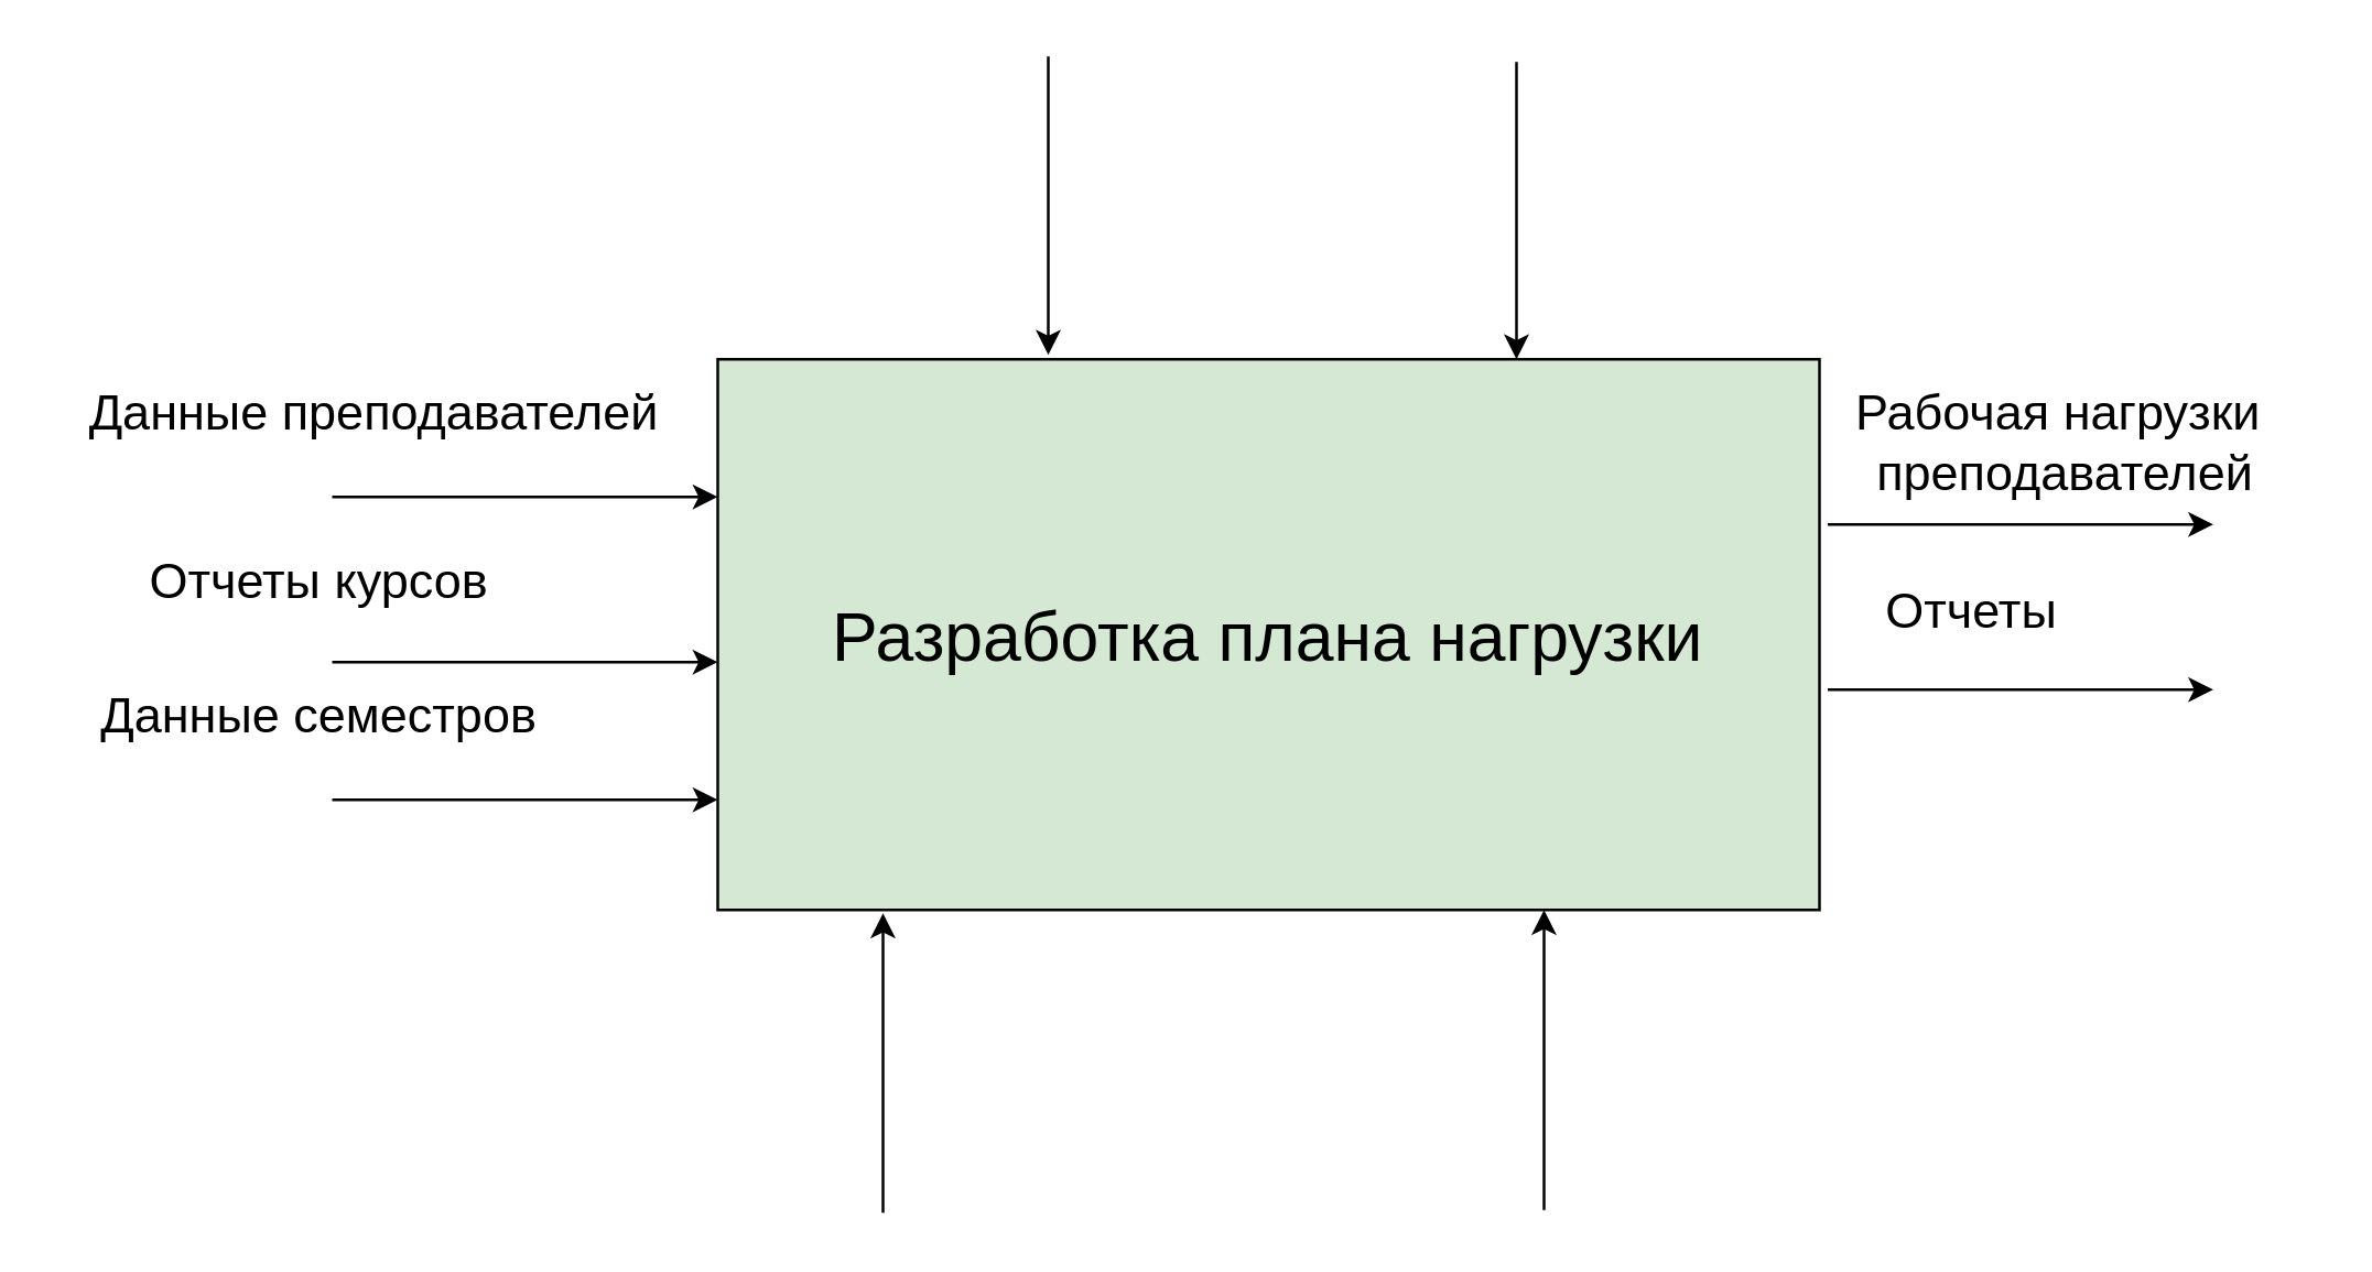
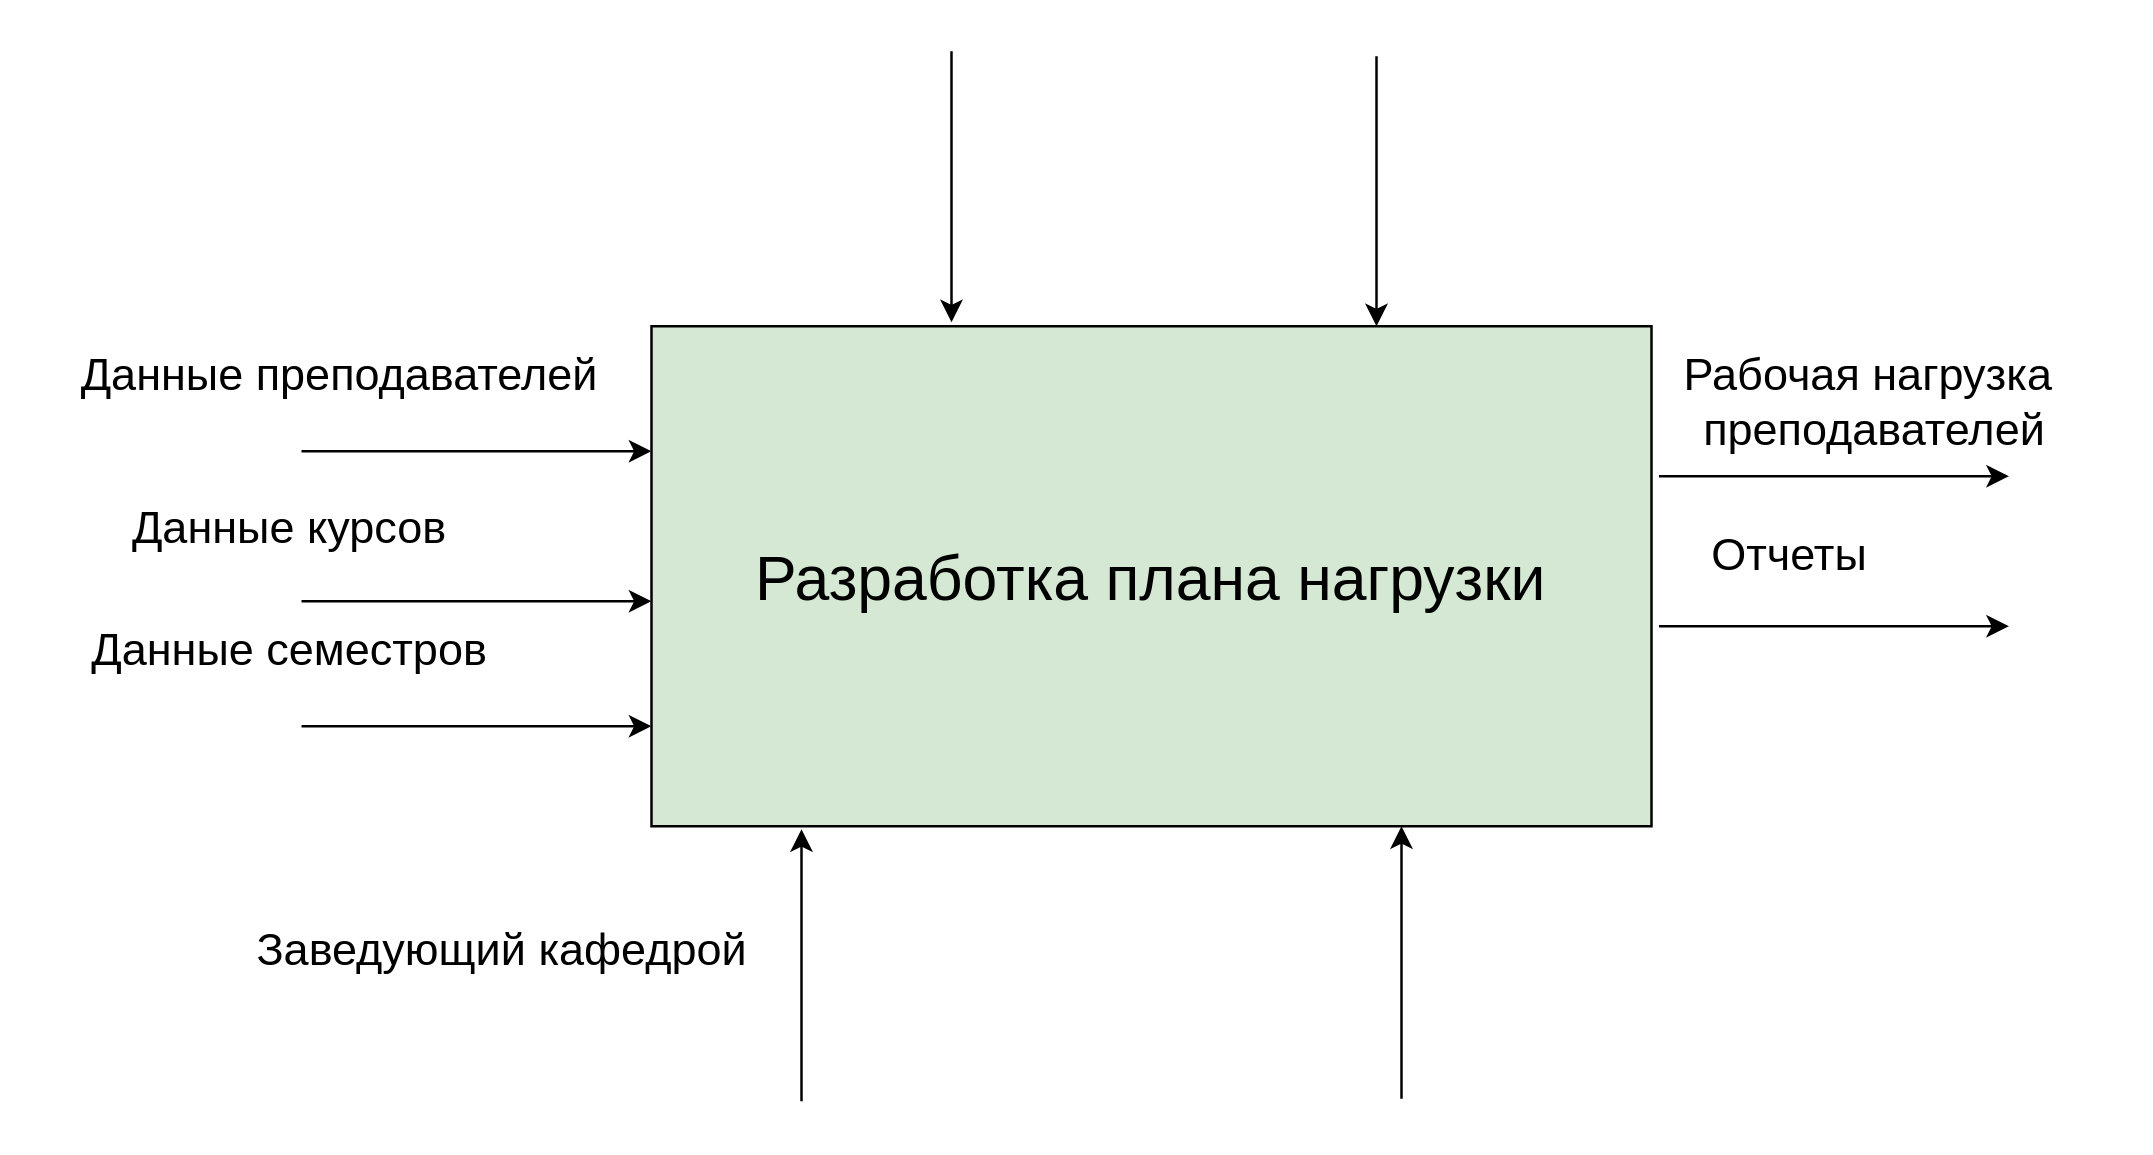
  <mxCell id="0" />
  <mxCell id="1" parent="0" />
  <mxCell id="2" value="&lt;font style=&quot;font-size: 25px;&quot;&gt;Разработка плана нагрузки&lt;/font&gt;" style="rounded=0;whiteSpace=wrap;html=1;fillColor=#d5e8d4;" vertex="1" parent="1"><mxGeometry x="260" y="130" width="400" height="200" as="geometry" /></mxCell>
  <mxCell id="3" value="" style="endArrow=classic;html=1;rounded=0;entryX=0;entryY=0.25;entryDx=0;entryDy=0;" edge="1" parent="1" target="2"><mxGeometry width="50" height="50" relative="1" as="geometry"><mxPoint x="120" y="180" as="sourcePoint" /><mxPoint x="200" y="200" as="targetPoint" /></mxGeometry></mxCell>
  <mxCell id="4" value="" style="endArrow=classic;html=1;rounded=0;entryX=0;entryY=0.25;entryDx=0;entryDy=0;" edge="1" parent="1"><mxGeometry width="50" height="50" relative="1" as="geometry"><mxPoint x="120" y="240" as="sourcePoint" /><mxPoint x="260" y="240" as="targetPoint" /></mxGeometry></mxCell>
  <mxCell id="5" value="" style="endArrow=classic;html=1;rounded=0;entryX=0;entryY=0.25;entryDx=0;entryDy=0;" edge="1" parent="1"><mxGeometry width="50" height="50" relative="1" as="geometry"><mxPoint x="120" y="290" as="sourcePoint" /><mxPoint x="260" y="290" as="targetPoint" /></mxGeometry></mxCell>
  <mxCell id="6" value="&lt;font style=&quot;font-size: 18px;&quot;&gt;Данные преподавателей&lt;/font&gt;" style="text;html=1;align=center;verticalAlign=middle;resizable=0;points=[];autosize=1;strokeColor=none;fillColor=none;" vertex="1" parent="1"><mxGeometry x="20" y="130" width="230" height="40" as="geometry" /></mxCell>
- <mxCell id="7" value="&lt;font style=&quot;font-size: 18px;&quot;&gt;Отчеты курсов&lt;/font&gt;" style="text;html=1;align=center;verticalAlign=middle;resizable=0;points=[];autosize=1;strokeColor=none;fillColor=none;" vertex="1" parent="1"><mxGeometry x="40" y="191" width="150" height="40" as="geometry" /></mxCell>
+ <mxCell id="7" value="&lt;font style=&quot;font-size: 18px;&quot;&gt;Данные курсов&lt;/font&gt;" style="text;html=1;align=center;verticalAlign=middle;resizable=0;points=[];autosize=1;strokeColor=none;fillColor=none;" vertex="1" parent="1"><mxGeometry x="40" y="191" width="150" height="40" as="geometry" /></mxCell>
  <mxCell id="8" value="&lt;font style=&quot;font-size: 18px;&quot;&gt;Данные семестров&lt;/font&gt;" style="text;html=1;align=center;verticalAlign=middle;resizable=0;points=[];autosize=1;strokeColor=none;fillColor=none;" vertex="1" parent="1"><mxGeometry x="25" y="240" width="180" height="40" as="geometry" /></mxCell>
  <mxCell id="9" value="" style="endArrow=classic;html=1;rounded=0;entryX=0.15;entryY=1.006;entryDx=0;entryDy=0;entryPerimeter=0;" edge="1" parent="1" target="2"><mxGeometry width="50" height="50" relative="1" as="geometry"><mxPoint x="320" y="440" as="sourcePoint" /><mxPoint x="350" y="450" as="targetPoint" /></mxGeometry></mxCell>
+ <mxCell id="10" value="&lt;span style=&quot;font-size: 18px;&quot;&gt;Заведующий кафедрой&lt;/span&gt;" style="text;html=1;align=center;verticalAlign=middle;resizable=0;points=[];autosize=1;strokeColor=none;fillColor=none;" vertex="1" parent="1"><mxGeometry x="90" y="360" width="220" height="40" as="geometry" /></mxCell>
  <mxCell id="11" value="" style="endArrow=classic;html=1;rounded=0;entryX=0.15;entryY=1.006;entryDx=0;entryDy=0;entryPerimeter=0;" edge="1" parent="1"><mxGeometry width="50" height="50" relative="1" as="geometry"><mxPoint x="560" y="439" as="sourcePoint" /><mxPoint x="560" y="330" as="targetPoint" /></mxGeometry></mxCell>
  <mxCell id="12" value="" style="endArrow=classic;html=1;rounded=0;entryX=0.125;entryY=-0.008;entryDx=0;entryDy=0;entryPerimeter=0;" edge="1" parent="1"><mxGeometry width="50" height="50" relative="1" as="geometry"><mxPoint x="380" y="20" as="sourcePoint" /><mxPoint x="380" y="128.4" as="targetPoint" /></mxGeometry></mxCell>
  <mxCell id="13" value="" style="endArrow=classic;html=1;rounded=0;entryX=0.125;entryY=-0.008;entryDx=0;entryDy=0;entryPerimeter=0;" edge="1" parent="1"><mxGeometry width="50" height="50" relative="1" as="geometry"><mxPoint x="550" y="22" as="sourcePoint" /><mxPoint x="550" y="130" as="targetPoint" /></mxGeometry></mxCell>
  <mxCell id="14" value="" style="endArrow=classic;html=1;rounded=0;entryX=0;entryY=0.25;entryDx=0;entryDy=0;" edge="1" parent="1"><mxGeometry width="50" height="50" relative="1" as="geometry"><mxPoint x="663" y="190" as="sourcePoint" /><mxPoint x="803" y="190" as="targetPoint" /></mxGeometry></mxCell>
  <mxCell id="15" value="" style="endArrow=classic;html=1;rounded=0;entryX=0;entryY=0.25;entryDx=0;entryDy=0;" edge="1" parent="1"><mxGeometry width="50" height="50" relative="1" as="geometry"><mxPoint x="663" y="250" as="sourcePoint" /><mxPoint x="803" y="250" as="targetPoint" /></mxGeometry></mxCell>
- <mxCell id="16" value="&lt;font style=&quot;font-size: 18px;&quot;&gt;Рабочая нагрузки&amp;nbsp;&lt;/font&gt;&lt;div&gt;&lt;font style=&quot;font-size: 18px;&quot;&gt;преподавателей&lt;/font&gt;&lt;/div&gt;" style="text;html=1;align=center;verticalAlign=middle;resizable=0;points=[];autosize=1;strokeColor=none;fillColor=none;" vertex="1" parent="1"><mxGeometry x="659" y="131" width="180" height="60" as="geometry" /></mxCell>
+ <mxCell id="16" value="&lt;font style=&quot;font-size: 18px;&quot;&gt;Рабочая нагрузка&amp;nbsp;&lt;/font&gt;&lt;div&gt;&lt;font style=&quot;font-size: 18px;&quot;&gt;преподавателей&lt;/font&gt;&lt;/div&gt;" style="text;html=1;align=center;verticalAlign=middle;resizable=0;points=[];autosize=1;strokeColor=none;fillColor=none;" vertex="1" parent="1"><mxGeometry x="659" y="131" width="180" height="60" as="geometry" /></mxCell>
  <mxCell id="17" value="&lt;font style=&quot;font-size: 18px;&quot;&gt;Отчеты&lt;/font&gt;" style="text;html=1;align=center;verticalAlign=middle;resizable=0;points=[];autosize=1;strokeColor=none;fillColor=none;" vertex="1" parent="1"><mxGeometry x="670" y="202" width="90" height="40" as="geometry" /></mxCell>
